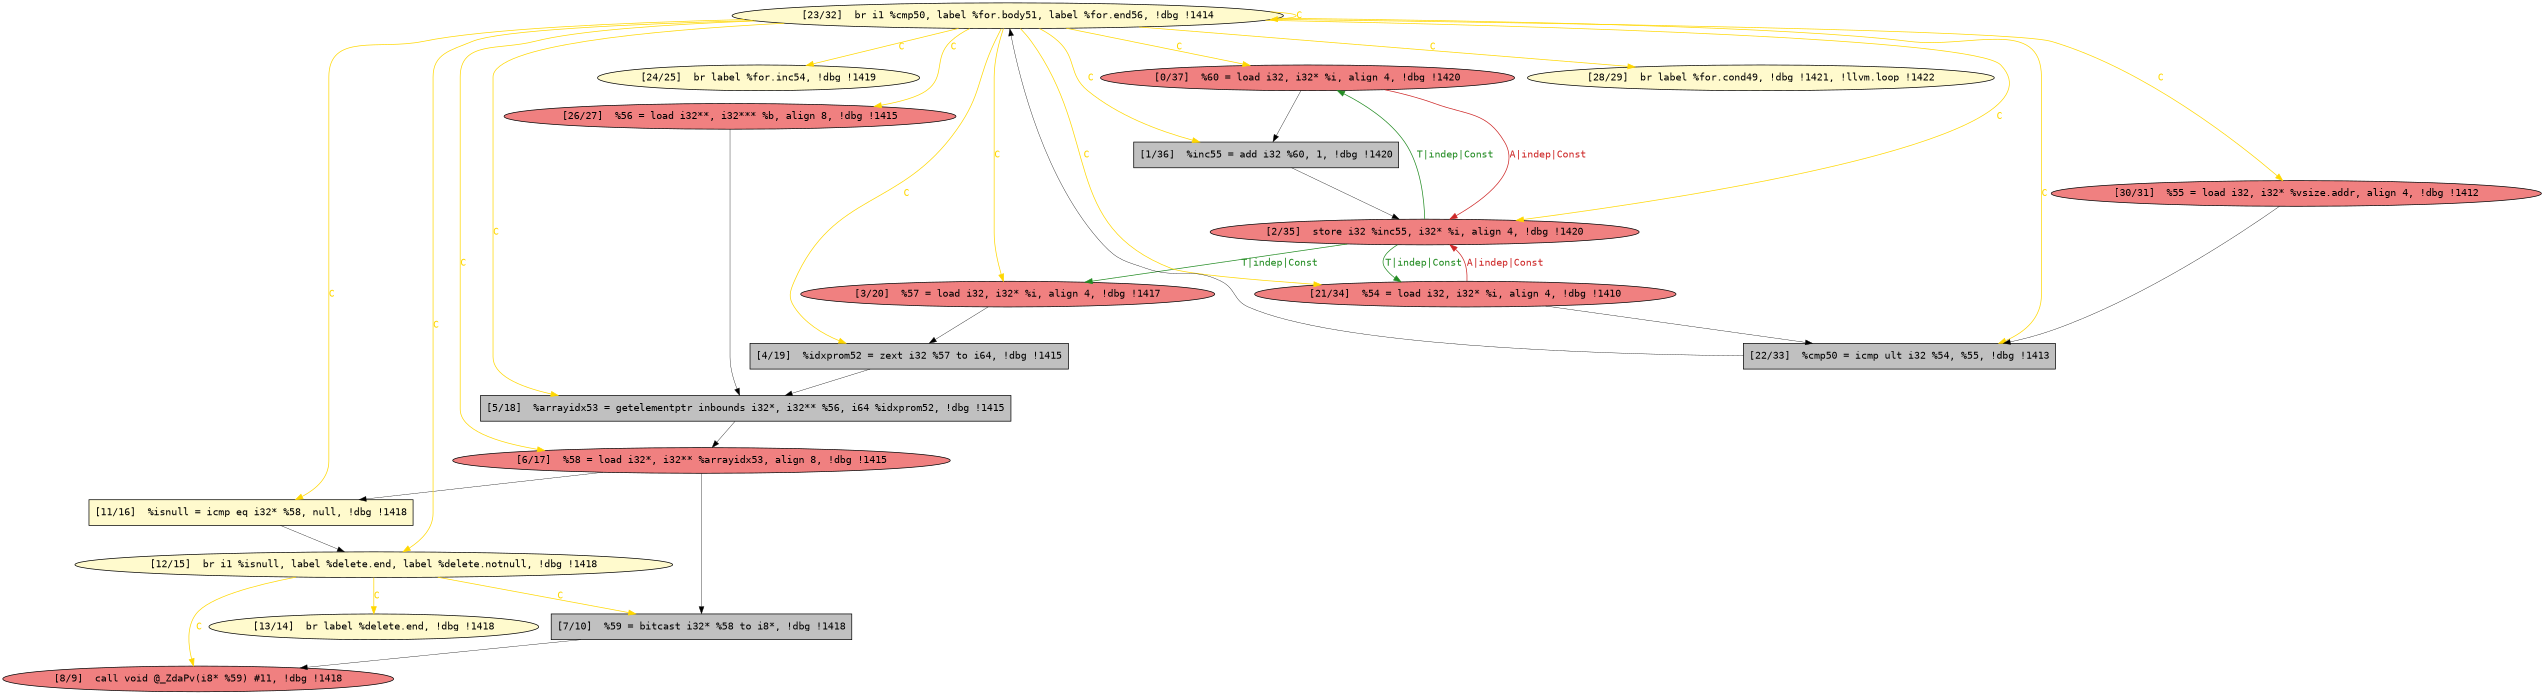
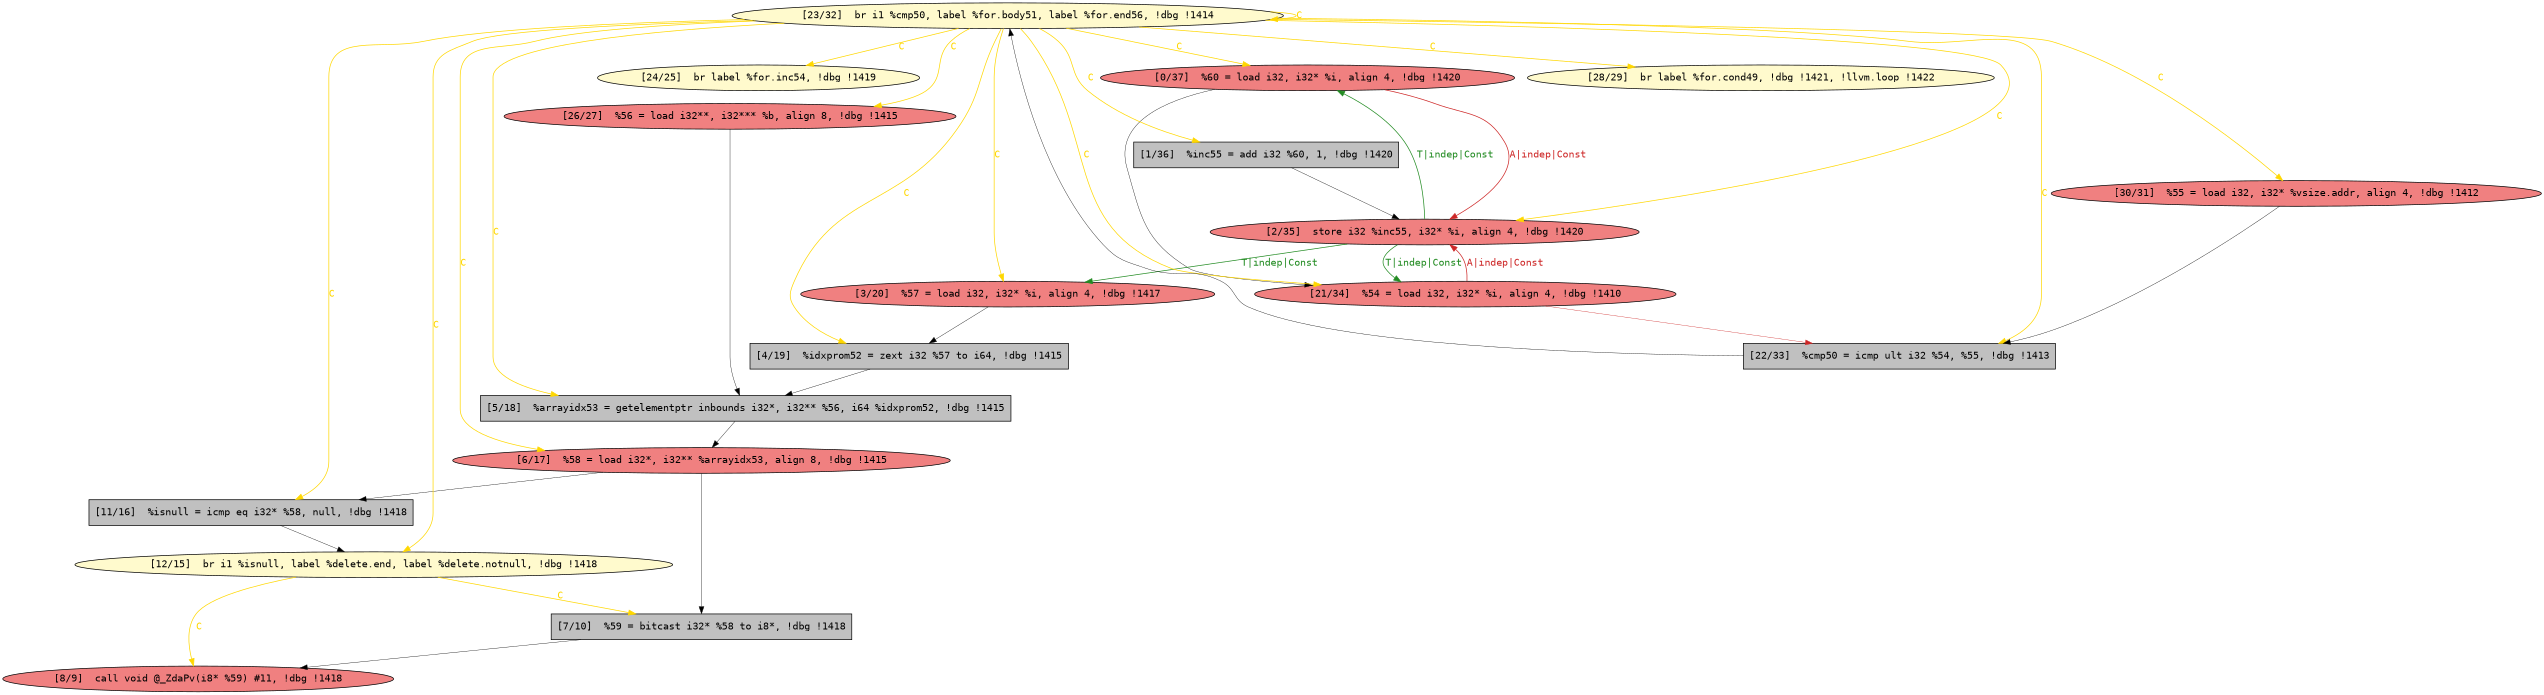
  digraph {
    fontname="DejaVu Sans Mono"
    node [fillcolor=lightcoral fontname="DejaVu Sans Mono" shape=ellipse style=filled]
    edge [color=gold fontcolor=gold fontname="DejaVu Sans Mono" penwidth=1.0 style=solid]
    n1 [fillcolor=grey label="[5/18]  %arrayidx53 = getelementptr inbounds i32*, i32** %56, i64 %idxprom52, !dbg !1415" shape=rectangle]
    n2 [label="[6/17]  %58 = load i32*, i32** %arrayidx53, align 8, !dbg !1415"]
-   n3 [fillcolor=lemonchiffon label="[11/16]  %isnull = icmp eq i32* %58, null, !dbg !1418" shape=rectangle]
+   n3 [fillcolor=grey label="[11/16]  %isnull = icmp eq i32* %58, null, !dbg !1418" shape=rectangle]
    n4 [fillcolor=grey label="[7/10]  %59 = bitcast i32* %58 to i8*, !dbg !1418" shape=rectangle]
    n5 [label="[26/27]  %56 = load i32**, i32*** %b, align 8, !dbg !1415"]
    n6 [fillcolor=lemonchiffon label="[24/25]  br label %for.inc54, !dbg !1419"]
    n7 [fillcolor=grey label="[4/19]  %idxprom52 = zext i32 %57 to i64, !dbg !1415" shape=rectangle]
    n8 [label="[0/37]  %60 = load i32, i32* %i, align 4, !dbg !1420"]
    n9 [label="[2/35]  store i32 %inc55, i32* %i, align 4, !dbg !1420"]
    n10 [fillcolor=grey label="[1/36]  %inc55 = add i32 %60, 1, !dbg !1420" shape=rectangle]
    n11 [label="[21/34]  %54 = load i32, i32* %i, align 4, !dbg !1410"]
    n12 [label="[3/20]  %57 = load i32, i32* %i, align 4, !dbg !1417"]
    n13 [fillcolor=lemonchiffon label="[12/15]  br i1 %isnull, label %delete.end, label %delete.notnull, !dbg !1418"]
    n14 [label="[8/9]  call void @_ZdaPv(i8* %59) #11, !dbg !1418"]
    n15 [fillcolor=lemonchiffon label="[23/32]  br i1 %cmp50, label %for.body51, label %for.end56, !dbg !1414"]
    n16 [fillcolor=lemonchiffon label="[28/29]  br label %for.cond49, !dbg !1421, !llvm.loop !1422"]
    n17 [fillcolor=grey label="[22/33]  %cmp50 = icmp ult i32 %54, %55, !dbg !1413" shape=rectangle]
    n18 [label="[30/31]  %55 = load i32, i32* %vsize.addr, align 4, !dbg !1412"]
-   n19 [fillcolor=lemonchiffon label="[13/14]  br label %delete.end, !dbg !1418"]
    n1 -> n2 [color=black fontcolor=black penwidth=0.5]
    n2 -> n3 [color=black fontcolor=black penwidth=0.5]
    n2 -> n4 [color=black fontcolor=black penwidth=0.5]
    n3 -> n13 [color=black fontcolor=black penwidth=0.5]
    n4 -> n14 [color=black fontcolor=black penwidth=0.5]
    n5 -> n1 [color=black fontcolor=black penwidth=0.5]
    n7 -> n1 [color=black fontcolor=black penwidth=0.5]
    n8 -> n9 [color=firebrick3 fontcolor=firebrick3 label="A|indep|Const"]
-   n8 -> n10 [color=black fontcolor=black penwidth=0.5]
+   n8 -> n11 [color=black fontcolor=black penwidth=0.5]
    n9 -> n8 [color=forestgreen fontcolor=forestgreen label="T|indep|Const"]
    n9 -> n11 [color=forestgreen fontcolor=forestgreen label="T|indep|Const"]
    n9 -> n12 [color=forestgreen fontcolor=forestgreen label="T|indep|Const"]
    n10 -> n9 [color=black fontcolor=black penwidth=0.5]
    n11 -> n9 [color=firebrick3 fontcolor=firebrick3 label="A|indep|Const"]
-   n11 -> n17 [color=black fontcolor=black penwidth=0.5]
+   n11 -> n17 [color=firebrick3 fontcolor=black penwidth=0.5]
    n12 -> n7 [color=black fontcolor=black penwidth=0.5]
    n13 -> n4 [label=C]
    n13 -> n14 [label=C]
-   n13 -> n19 [label=C]
    n15 -> n1 [label=C]
    n15 -> n2 [label=C]
    n15 -> n3 [label=C]
    n15 -> n5 [label=C]
    n15 -> n6 [label=C]
    n15 -> n7 [label=C]
    n15 -> n8 [label=C]
    n15 -> n9 [label=C]
    n15 -> n10 [label=C]
    n15 -> n11 [label=C]
    n15 -> n12 [label=C]
    n15 -> n13 [label=C]
    n15 -> n15 [label=C]
    n15 -> n16 [label=C]
    n15 -> n17 [label=C]
    n15 -> n18 [label=C]
    n17 -> n15 [color=black fontcolor=black penwidth=0.5]
    n18 -> n17 [color=black fontcolor=black penwidth=0.5]
  }
